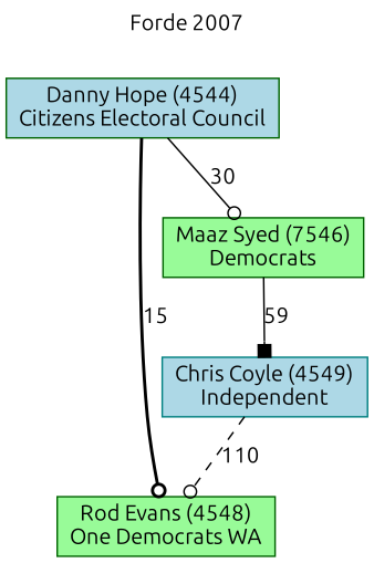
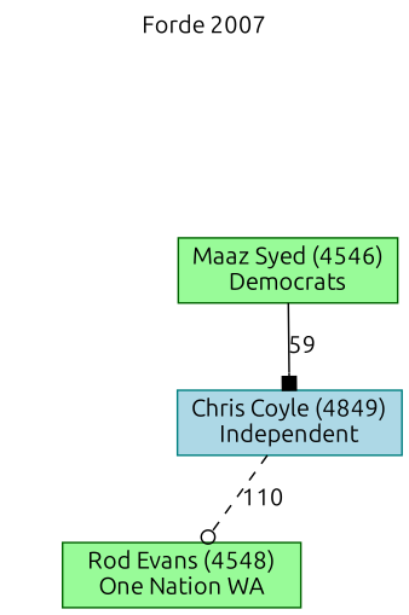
  digraph {
    fontname=Ubuntu
    label="Forde 2007"
    labelloc=t
    mclimit=10
    node [color=darkgreen fillcolor=palegreen fontname=Ubuntu shape=box style=filled]
    edge [arrowhead=odot fontname=Ubuntu style=solid]
-   n1 [label="Rod Evans (4548)\nOne Democrats WA"]
-   n2 [color=teal fillcolor=lightblue label="Chris Coyle (4549)\nIndependent"]
-   n3 [label="Maaz Syed (7546)\nDemocrats"]
-   n4 [fillcolor=lightblue label="Danny Hope (4544)\nCitizens Electoral Council"]
+   n1 [label="Rod Evans (4548)\nOne Nation WA"]
+   n2 [color=teal fillcolor=lightblue label="Chris Coyle (4849)\nIndependent"]
+   n3 [label="Maaz Syed (4546)\nDemocrats"]
    n2 -> n1 [label=110 style=dashed]
    n3 -> n2 [arrowhead=box label=59]
-   n4 -> n1 [label=15 style=bold]
-   n4 -> n3 [label=30]
  }
